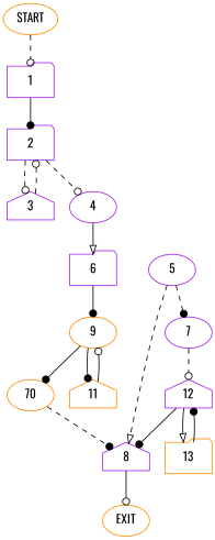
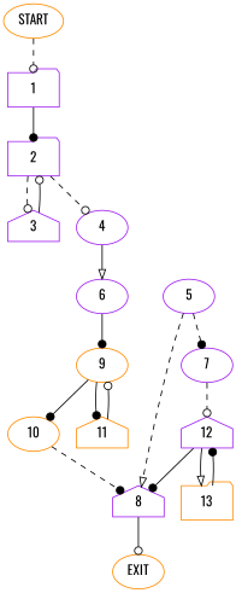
  digraph {
    fontname=Oswald
    node [color=purple fontname=Oswald shape=ellipse]
    edge [arrowhead=dot fontname=Oswald style=solid]
    n1 [color=darkorange label=START]
    1 [shape=folder]
    2 [shape=folder]
    n4 [color=darkorange label=EXIT]
    3 [shape=house]
    4
-   6 [shape=folder]
+   6
    5
    7
    8 [shape=house]
    9 [color=darkorange]
    12 [shape=house]
-   10 [color=darkorange label=70]
+   10 [color=darkorange]
    11 [color=darkorange shape=house]
    13 [color=darkorange shape=folder]
    n1 -> 1 [arrowhead=odot style=dashed]
    1 -> 2
    2 -> 3 [arrowhead=odot style=dashed]
    2 -> 4 [arrowhead=odot style=dashed]
-   3 -> 2 [arrowhead=odot style=dashed]
+   3 -> 2 [arrowhead=odot]
    4 -> 6 [arrowhead=onormal]
    6 -> 9
    5 -> 7 [style=dashed]
    5 -> 8 [arrowhead=onormal style=dashed]
    7 -> 12 [arrowhead=odot style=dashed]
    8 -> n4 [arrowhead=odot]
    9 -> 10
    9 -> 11
    12 -> 8
    12 -> 13 [arrowhead=onormal]
    10 -> 8 [style=dashed]
    11 -> 9 [arrowhead=odot]
    13 -> 12
  }
